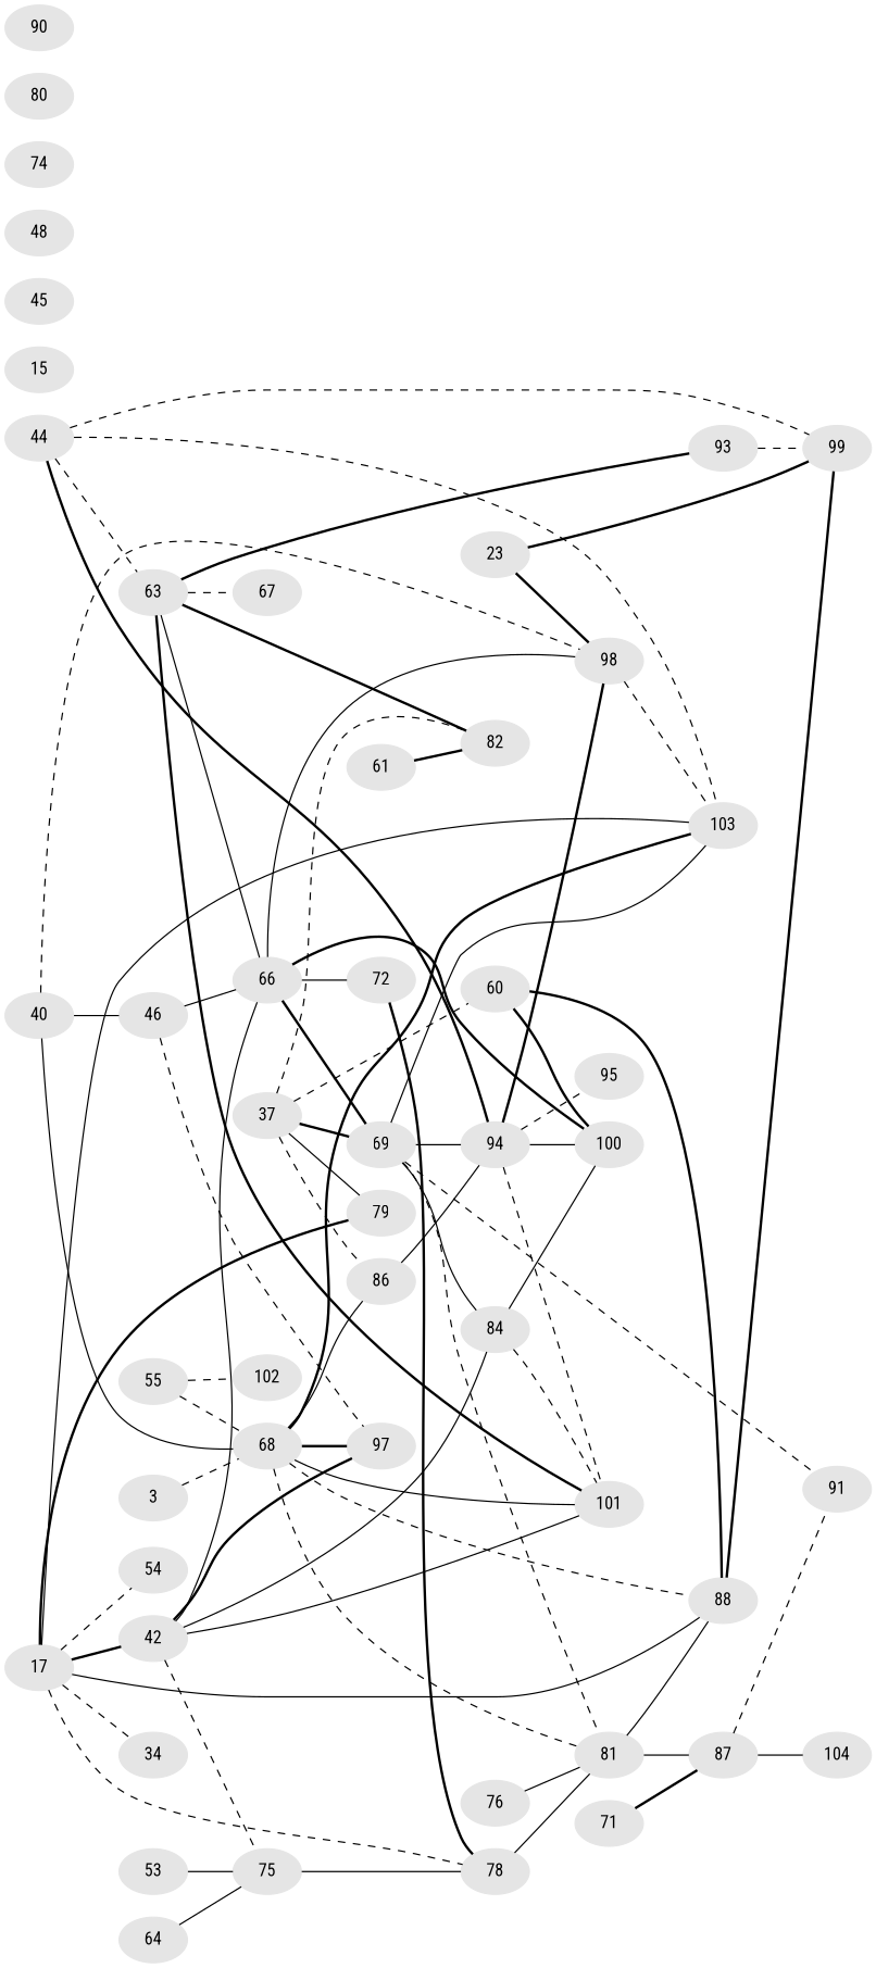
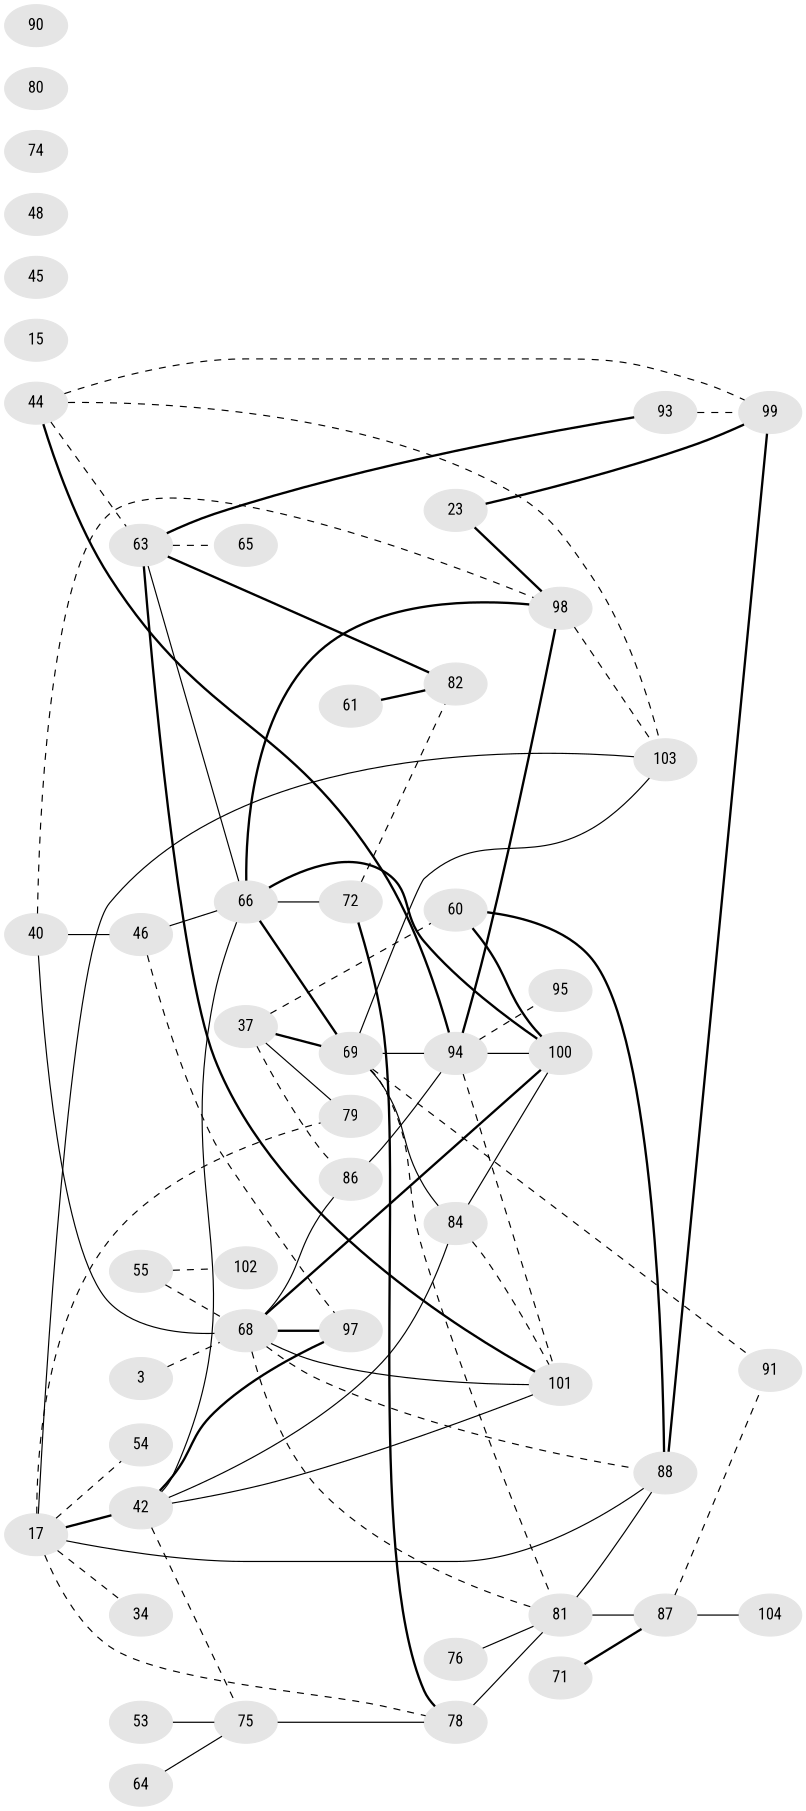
  graph {
    fontname="Roboto Condensed"
    rankdir=LR
    node [color=gray90 fontname="Roboto Condensed" style=filled]
    edge [fontname="Roboto Condensed" style=solid]
    68 [super="+52"]
    88 [super="+6+35"]
    86 [super="+9+26"]
    97 [super="+47"]
    100 [super="+92+62+70"]
    101 [super="+83"]
    81 [super="+2+8+74"]
    3
    15
    17 [super="+11"]
    34
    42 [super="+12"]
    54
    78 [super="+4"]
    79
    103
    66 [super="+28+43+33"]
    75 [super="+58"]
    84 [super="+57"]
    99 [super="+96"]
    98 [super="+36"]
    23
    60 [super="+21"]
    37
    69 [super="+51+41+49"]
    82 [super="+5"]
    94 [super="+27+89"]
    91
    40 [super="+22"]
    46
    72 [super="+13"]
    95
    63 [super="+19+59"]
-   67
+   67 [label=65]
    93 [super="+7"]
    44
    45
    48
    53
    55
    102
    61
    64
    87 [super="+29+32"]
    71 [super="+14"]
    104
    76
    n48 [label=74]
    80
    90 [super="+31"]
    68 -- 88 [style=dashed weight=3]
    68 -- 86
    68 -- 97 [style=bold weight=3]
-   68 -- 103 [style=bold]
+   68 -- 100 [style=bold]
    68 -- 101 [weight=2]
    68 -- 81 [style=dashed]
    88 -- 99 [style=bold]
    86 -- 94
    81 -- 88
    81 -- 87
    3 -- 68 [style=dashed]
    17 -- 88 [weight=2]
    17 -- 34 [style=dashed]
    17 -- 42 [style=bold]
    17 -- 54 [style=dashed]
    17 -- 78 [style=dashed]
-   17 -- 79 [style=bold]
+   17 -- 79 [style=dashed]
    17 -- 103
    42 -- 97 [style=bold]
    42 -- 101 [weight=2]
    42 -- 66 [weight=2]
    42 -- 75 [style=dashed weight=2]
    42 -- 84
    78 -- 81
    66 -- 100 [style=bold weight=2]
-   66 -- 98 [weight=2]
+   66 -- 98 [style=bold weight=2]
    66 -- 69 [style=bold weight=2]
    66 -- 72
    75 -- 78
    84 -- 100
    84 -- 101 [style=dashed]
    98 -- 103 [style=dashed]
    23 -- 99 [style=bold]
    23 -- 98 [style=bold]
    60 -- 88 [style=bold]
    60 -- 100 [style=bold]
    37 -- 86 [style=dashed]
    37 -- 79
    37 -- 60 [style=dashed]
    37 -- 69 [style=bold]
-   37 -- 82 [style=dashed weight=2]
+   72 -- 82 [style=dashed weight=2]
    69 -- 81 [style=dashed weight=2]
    69 -- 103
    69 -- 84
    69 -- 94 [weight=2]
    69 -- 91 [style=dashed]
    94 -- 100
    94 -- 101 [style=dashed]
    94 -- 98 [style=bold]
    94 -- 95 [style=dashed]
    40 -- 68
    40 -- 98 [style=dashed]
    40 -- 46 [weight=2]
    46 -- 97 [style=dashed]
    46 -- 66
    72 -- 78 [style=bold]
    63 -- 101 [style=bold]
    63 -- 66
    63 -- 82 [style=bold]
    63 -- 67 [style=dashed]
    63 -- 93 [style=bold weight=2]
    93 -- 99 [style=dashed weight=2]
    44 -- 103 [style=dashed]
    44 -- 99 [style=dashed weight=2]
    44 -- 94 [style=bold]
    44 -- 63 [style=dashed]
    53 -- 75
    55 -- 68 [style=dashed weight=2]
    55 -- 102 [style=dashed]
    61 -- 82 [style=bold]
    64 -- 75
    87 -- 91 [style=dashed]
    87 -- 104
    71 -- 87 [style=bold]
    76 -- 81
  }
